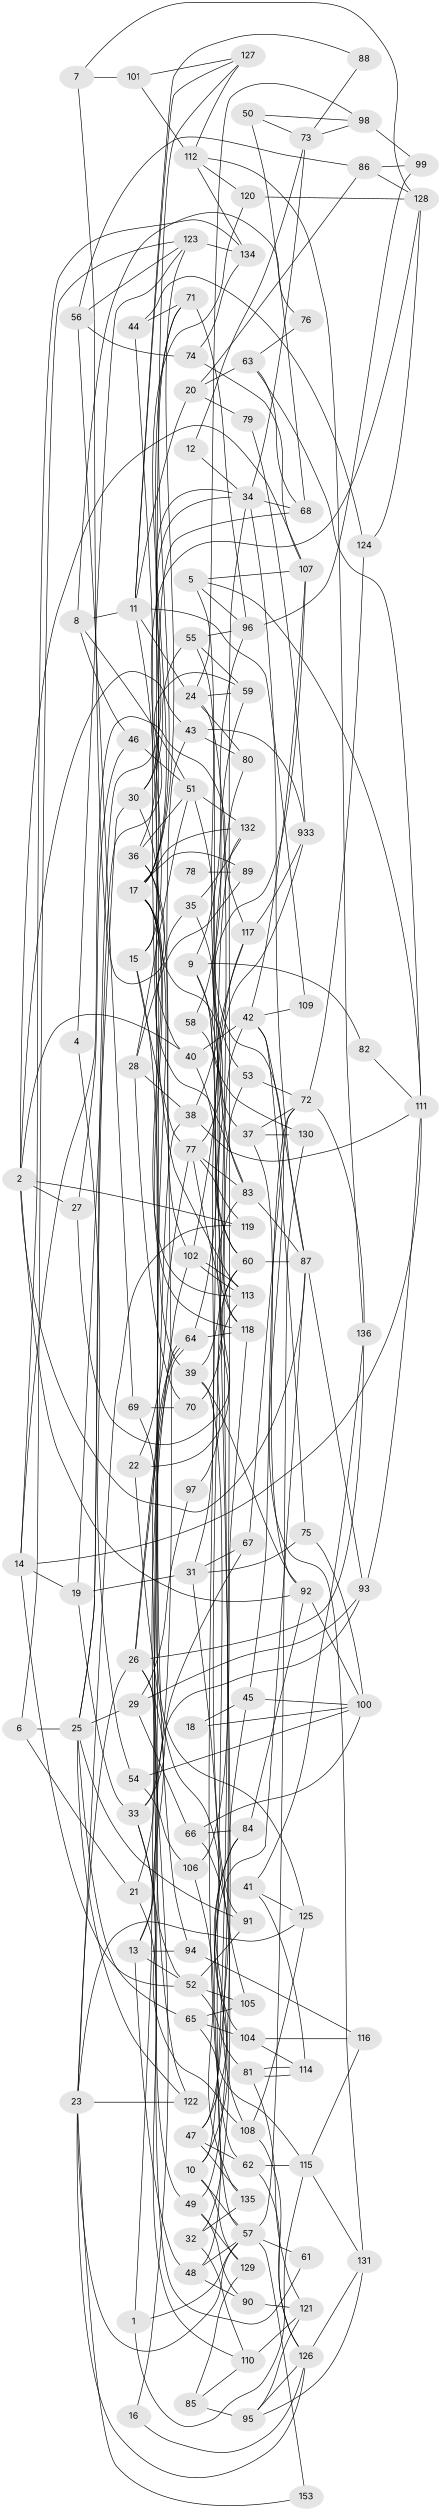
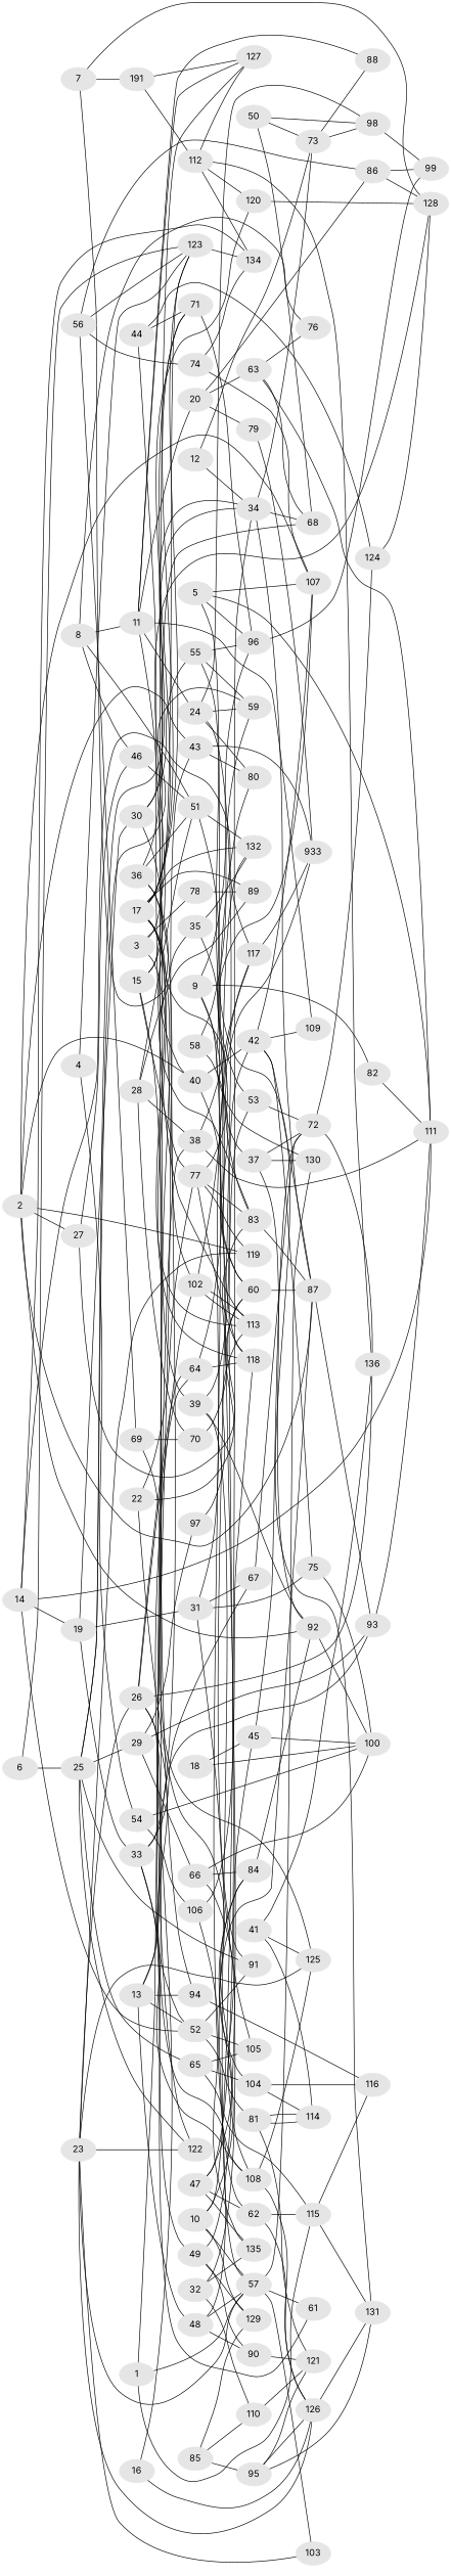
  graph {
    fontname=Inter
    rankdir=LR
    node [color=gray90 fontname=Inter style=filled]
    edge [fontname=Inter]
    1
    38
    57
    115
    111
    117
-   103 [label=153]
+   103
    61
    130
    131
    116
    2
    27
    40
    43
    87
    92
    107
    119
    46
    60
    42
    80
    n24 [label=933]
    93
    100
+   3
    78
    108
    123
    89
    126
    125
    134
    4
    54
    106
    5
    96
    118
    99
    6
-   21
    25
    64
    110
    34
    122
    59
    91
    29
    65
    7
    35
-   101
+   101 [label=191]
    128
    132
    127
    112
    8
    11
    51
    76
    20
    24
    88
    94
    109
    53
    9
    62
    82
    83
    10
    84
    129
    73
    68
    63
    79
    86
    98
    12
    13
    48
    52
    90
    105
    81
    14
    19
    30
    31
    33
    15
    77
    16
    102
    113
    17
    37
    39
    71
    120
    72
    18
    45
    55
    67
    75
    49
    121
    22
    104
    114
    23
    26
    136
    66
    97
    28
    70
    32
    135
    36
    124
    41
    44
    47
    50
    56
    69
    74
    58
    85
    95
    1 -- 38
    1 -- 57
    1 -- 115
    38 -- 111
    38 -- 117
    57 -- 103
    57 -- 61
    57 -- 130
    115 -- 131
    115 -- 116
    117 -- n24
    2 -- 27
    2 -- 40
    2 -- 43
    2 -- 87
    2 -- 92
    2 -- 107
    2 -- 119
    27 -- 46
    27 -- 60
    40 -- 60
    40 -- 42
    43 -- 80
    43 -- n24
    87 -- 93
    92 -- 100
    46 -- 51
    60 -- 87
    42 -- 87
    42 -- 107
    42 -- 109
    42 -- 75
    93 -- 111
+   3 -- 78
+   3 -- 108
+   3 -- 123
    78 -- 89
    108 -- 126
    108 -- 125
    123 -- 134
    126 -- 131
    4 -- 123
    4 -- 54
    54 -- 100
    54 -- 106
    106 -- 118
    106 -- 135
    5 -- 111
    5 -- 107
    5 -- 96
    5 -- 118
    96 -- 99
    6 -- 123
-   6 -- 21
    6 -- 25
-   21 -- 64
-   21 -- 110
    25 -- 34
    25 -- 122
    25 -- 59
    25 -- 91
    25 -- 29
    25 -- 65
    64 -- 80
    64 -- 118
    110 -- 121
    34 -- 87
    34 -- 73
    34 -- 68
    29 -- 93
    29 -- 66
    29 -- 97
    65 -- 115
    65 -- 105
    65 -- 104
    7 -- 35
    7 -- 101
    7 -- 128
    35 -- 130
    35 -- 132
    101 -- 127
    101 -- 112
    112 -- 134
    112 -- 127
    112 -- 120
    112 -- 136
    8 -- 46
    8 -- 11
    8 -- 51
    8 -- 76
    11 -- 127
    11 -- 20
    11 -- 24
    11 -- 88
    11 -- 94
    11 -- 109
    51 -- 132
    51 -- 53
    20 -- 63
    20 -- 79
    20 -- 86
    24 -- 80
    24 -- 59
    24 -- 91
    24 -- 98
    94 -- 116
    53 -- 72
    9 -- 96
    9 -- 62
    9 -- 82
    9 -- 83
    62 -- 115
    62 -- 126
    82 -- 111
    83 -- 87
    10 -- 57
    10 -- 34
    10 -- 84
    10 -- 129
    84 -- 92
    73 -- 88
    73 -- 98
    63 -- 111
    63 -- 76
    63 -- 68
    79 -- n24
    86 -- 99
    86 -- 128
    98 -- 99
    12 -- 34
    12 -- 73
    13 -- 93
    13 -- 127
    13 -- 94
    13 -- 48
    13 -- 52
    48 -- 57
    48 -- 87
    48 -- 90
    52 -- 91
    52 -- 105
    52 -- 81
    90 -- 121
    81 -- 121
    81 -- 114
    81 -- 114
    14 -- 111
    14 -- 117
    14 -- 134
    14 -- 52
    14 -- 19
    19 -- 30
    19 -- 31
    19 -- 33
    30 -- 40
    30 -- 34
    30 -- 55
    31 -- n24
    31 -- 105
    31 -- 67
    31 -- 75
    33 -- 43
    33 -- 108
    33 -- 67
    33 -- 49
    15 -- 122
    15 -- 128
    15 -- 68
    15 -- 77
    77 -- 107
    77 -- 119
    77 -- 118
    77 -- 83
    16 -- 126
    16 -- 102
    102 -- 117
    102 -- 113
    102 -- 113
    17 -- 123
    17 -- 89
    17 -- 118
    17 -- 132
    17 -- 113
    17 -- 37
    17 -- 39
    17 -- 71
    17 -- 120
    37 -- 130
    37 -- 92
    37 -- 72
    39 -- 57
    39 -- 92
    39 -- 42
    71 -- 96
    120 -- 128
    72 -- 136
    72 -- 124
    18 -- 100
    18 -- 45
    45 -- 100
    45 -- 72
    55 -- 131
    55 -- 96
    55 -- 59
    67 -- 72
    75 -- 100
    49 -- 132
    49 -- 129
    49 -- 90
    22 -- 60
    22 -- 77
    22 -- 104
    104 -- 116
    104 -- 114
    23 -- 57
    23 -- 103
    23 -- 119
    23 -- 126
    23 -- 125
    23 -- 122
    23 -- 26
    26 -- 61
    26 -- 64
    26 -- 64
    26 -- 52
    26 -- 136
    66 -- 100
    66 -- 108
    66 -- 84
    97 -- 113
    28 -- 38
    28 -- 89
    28 -- 51
    28 -- 70
    70 -- 83
    32 -- 110
    32 -- 45
    32 -- 135
    36 -- 51
    36 -- 83
    36 -- 102
    36 -- 71
    124 -- 128
    41 -- 125
    41 -- 114
    41 -- 136
    44 -- 113
    44 -- 71
    44 -- 124
    47 -- 53
    47 -- 62
    47 -- 84
    47 -- 135
    50 -- 73
    50 -- 68
    50 -- 98
    56 -- 123
    56 -- 86
    56 -- 69
    56 -- 74
    69 -- 125
    69 -- 70
    74 -- 107
    74 -- 134
    58 -- 60
    58 -- 59
    85 -- 110
    85 -- 129
    85 -- 95
    95 -- 131
    95 -- 126
    95 -- 121
  }
